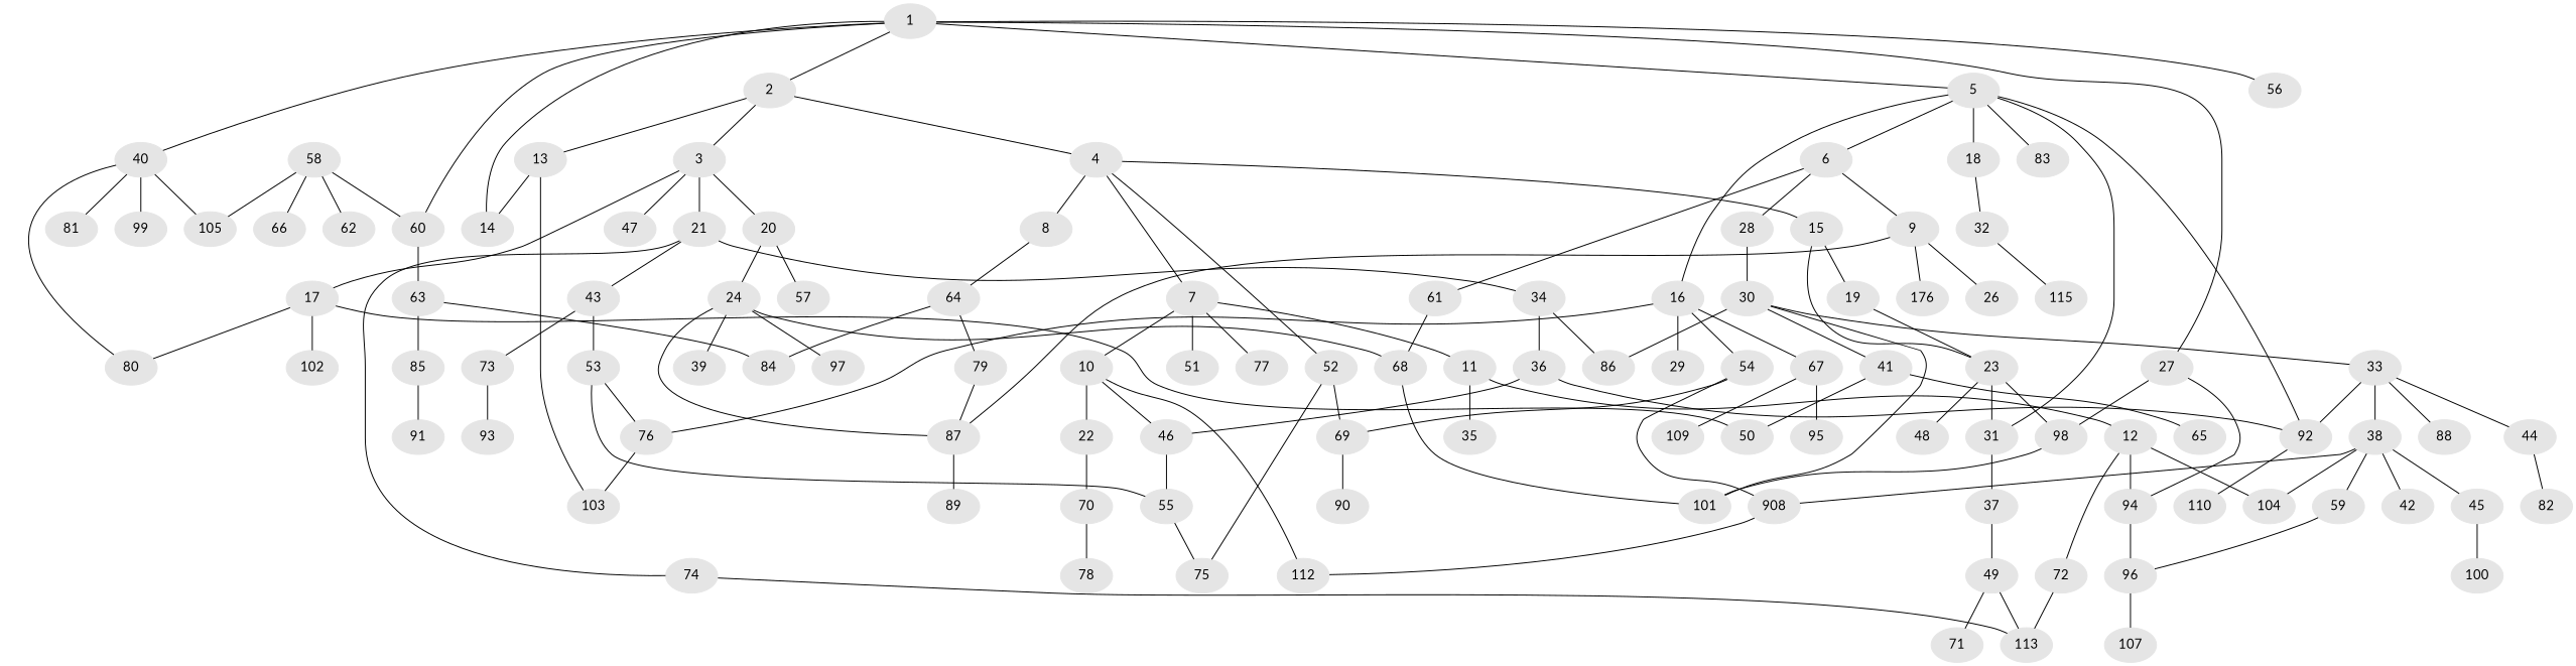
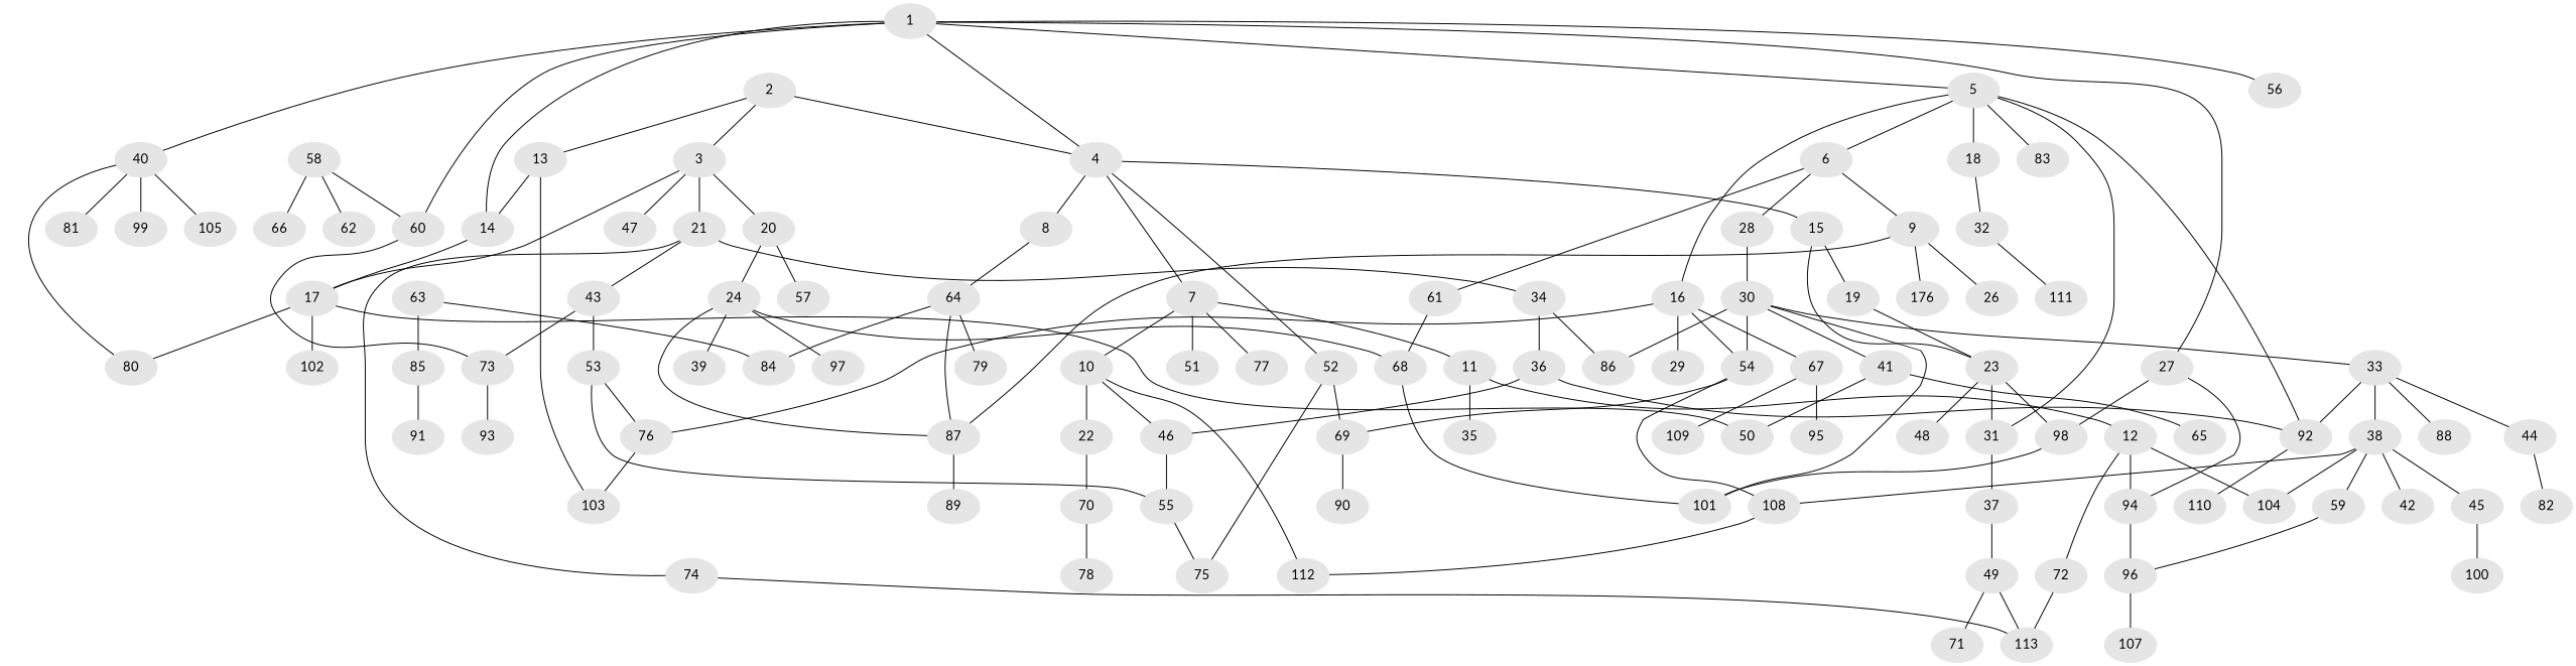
  graph {
    fontname=Lato
    node [color=gray90 fontname=Lato style=filled]
    edge [fontname=Lato]
    1
    2
    5
    14
    27
    40
    56
    60
    3
    4
    13
    6
    16
    18
    31
    83
    92
    17
    94
    98
    80
    81
    99
    105
    63
    20
    21
    47
    7
    8
    15
    52
    103
    50
    102
    24
    57
    34
    43
    74
    10
    11
    51
    77
    64
    19
    23
    69
    75
    9
    28
    61
    29
    54
    67
    76
    32
    37
    110
    26
    87
    n62 [label=176]
    30
    68
    22
    46
    112
    12
    35
    84
    79
    89
    70
    55
    72
    104
    113
    96
    48
-   108 [label=908]
+   108
    95
    109
-   111 [label=115]
+   111
    39
    97
    86
    36
    53
    73
    78
    101
    58
    62
    66
    33
    41
    38
    44
    88
    65
    49
    42
    45
    59
    82
    71
    100
    93
    90
    107
    85
    91
-   1 -- 2
+   1 -- 4
    1 -- 5
    1 -- 14
    1 -- 27
    1 -- 40
    1 -- 56
    1 -- 60
    2 -- 3
    2 -- 4
    2 -- 13
    5 -- 6
    5 -- 16
    5 -- 18
    5 -- 31
    5 -- 83
    5 -- 92
+   14 -- 17
    27 -- 94
    27 -- 98
    40 -- 80
    40 -- 81
    40 -- 99
    40 -- 105
-   60 -- 63
+   60 -- 73
    3 -- 17
    3 -- 20
    3 -- 21
    3 -- 47
    4 -- 7
    4 -- 8
    4 -- 15
    4 -- 52
    13 -- 14
    13 -- 103
    6 -- 9
    6 -- 28
    6 -- 61
    16 -- 29
    16 -- 54
    16 -- 67
    16 -- 76
    18 -- 32
    31 -- 37
    92 -- 110
    17 -- 80
    17 -- 50
    17 -- 102
    94 -- 96
    98 -- 101
    63 -- 84
    63 -- 85
    20 -- 24
    20 -- 57
    21 -- 34
    21 -- 43
    21 -- 74
    7 -- 10
    7 -- 11
    7 -- 51
    7 -- 77
    8 -- 64
    15 -- 19
    15 -- 23
    52 -- 69
    52 -- 75
    24 -- 87
    24 -- 68
    24 -- 39
    24 -- 97
    34 -- 86
    34 -- 36
    43 -- 53
    43 -- 73
    74 -- 113
    10 -- 22
    10 -- 46
    10 -- 112
    11 -- 12
    11 -- 35
    64 -- 84
    64 -- 79
    19 -- 23
    23 -- 31
    23 -- 98
    23 -- 48
    69 -- 90
    9 -- 26
    9 -- 87
    9 -- n62
    28 -- 30
    61 -- 68
    54 -- 69
    54 -- 108
    67 -- 95
    67 -- 109
    76 -- 103
    32 -- 111
    37 -- 49
    87 -- 89
+   30 -- 54
    30 -- 86
    30 -- 101
    30 -- 33
    30 -- 41
    68 -- 101
    22 -- 70
    46 -- 55
    12 -- 94
    12 -- 72
    12 -- 104
-   79 -- 87
+   64 -- 87
    70 -- 78
    55 -- 75
    72 -- 113
    96 -- 107
    108 -- 112
    36 -- 92
    36 -- 46
    53 -- 76
    53 -- 55
    73 -- 93
    58 -- 60
-   58 -- 105
    58 -- 62
    58 -- 66
    33 -- 92
    33 -- 38
    33 -- 44
    33 -- 88
    41 -- 50
    41 -- 65
    38 -- 104
    38 -- 108
    38 -- 42
    38 -- 45
    38 -- 59
    44 -- 82
    49 -- 113
    49 -- 71
    45 -- 100
    59 -- 96
    85 -- 91
  }
